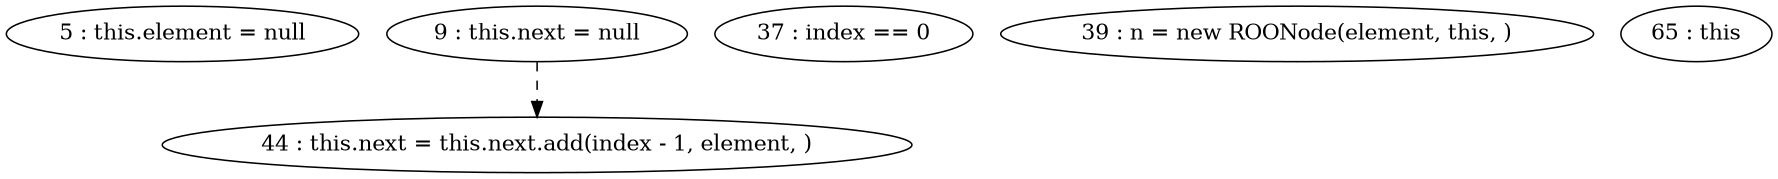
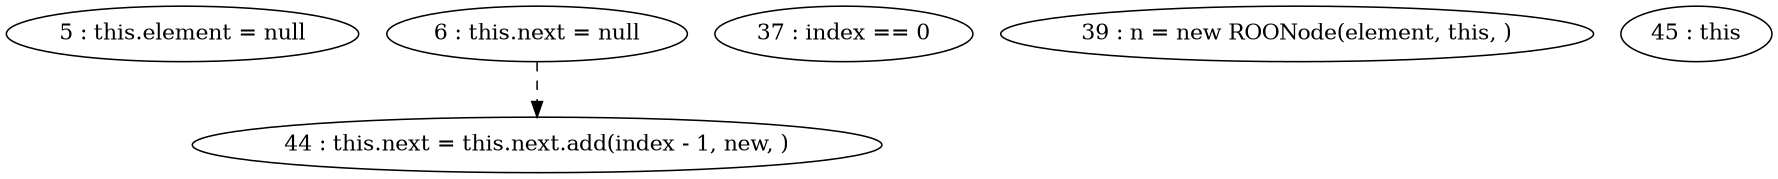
  digraph {
    "5 : this.element = null"
-   "6 : this.next = null" [label="9 : this.next = null"]
-   "44 : this.next = this.next.add(index - 1, element, )"
+   "6 : this.next = null"
+   "44 : this.next = this.next.add(index - 1, element, )" [label="44 : this.next = this.next.add(index - 1, new, )"]
    "37 : index == 0"
    "39 : n = new ROONode(element, this, )"
-   "45 : this" [label="65 : this"]
+   "45 : this"
    "6 : this.next = null" -> "44 : this.next = this.next.add(index - 1, element, )" [style=dashed]
  }
